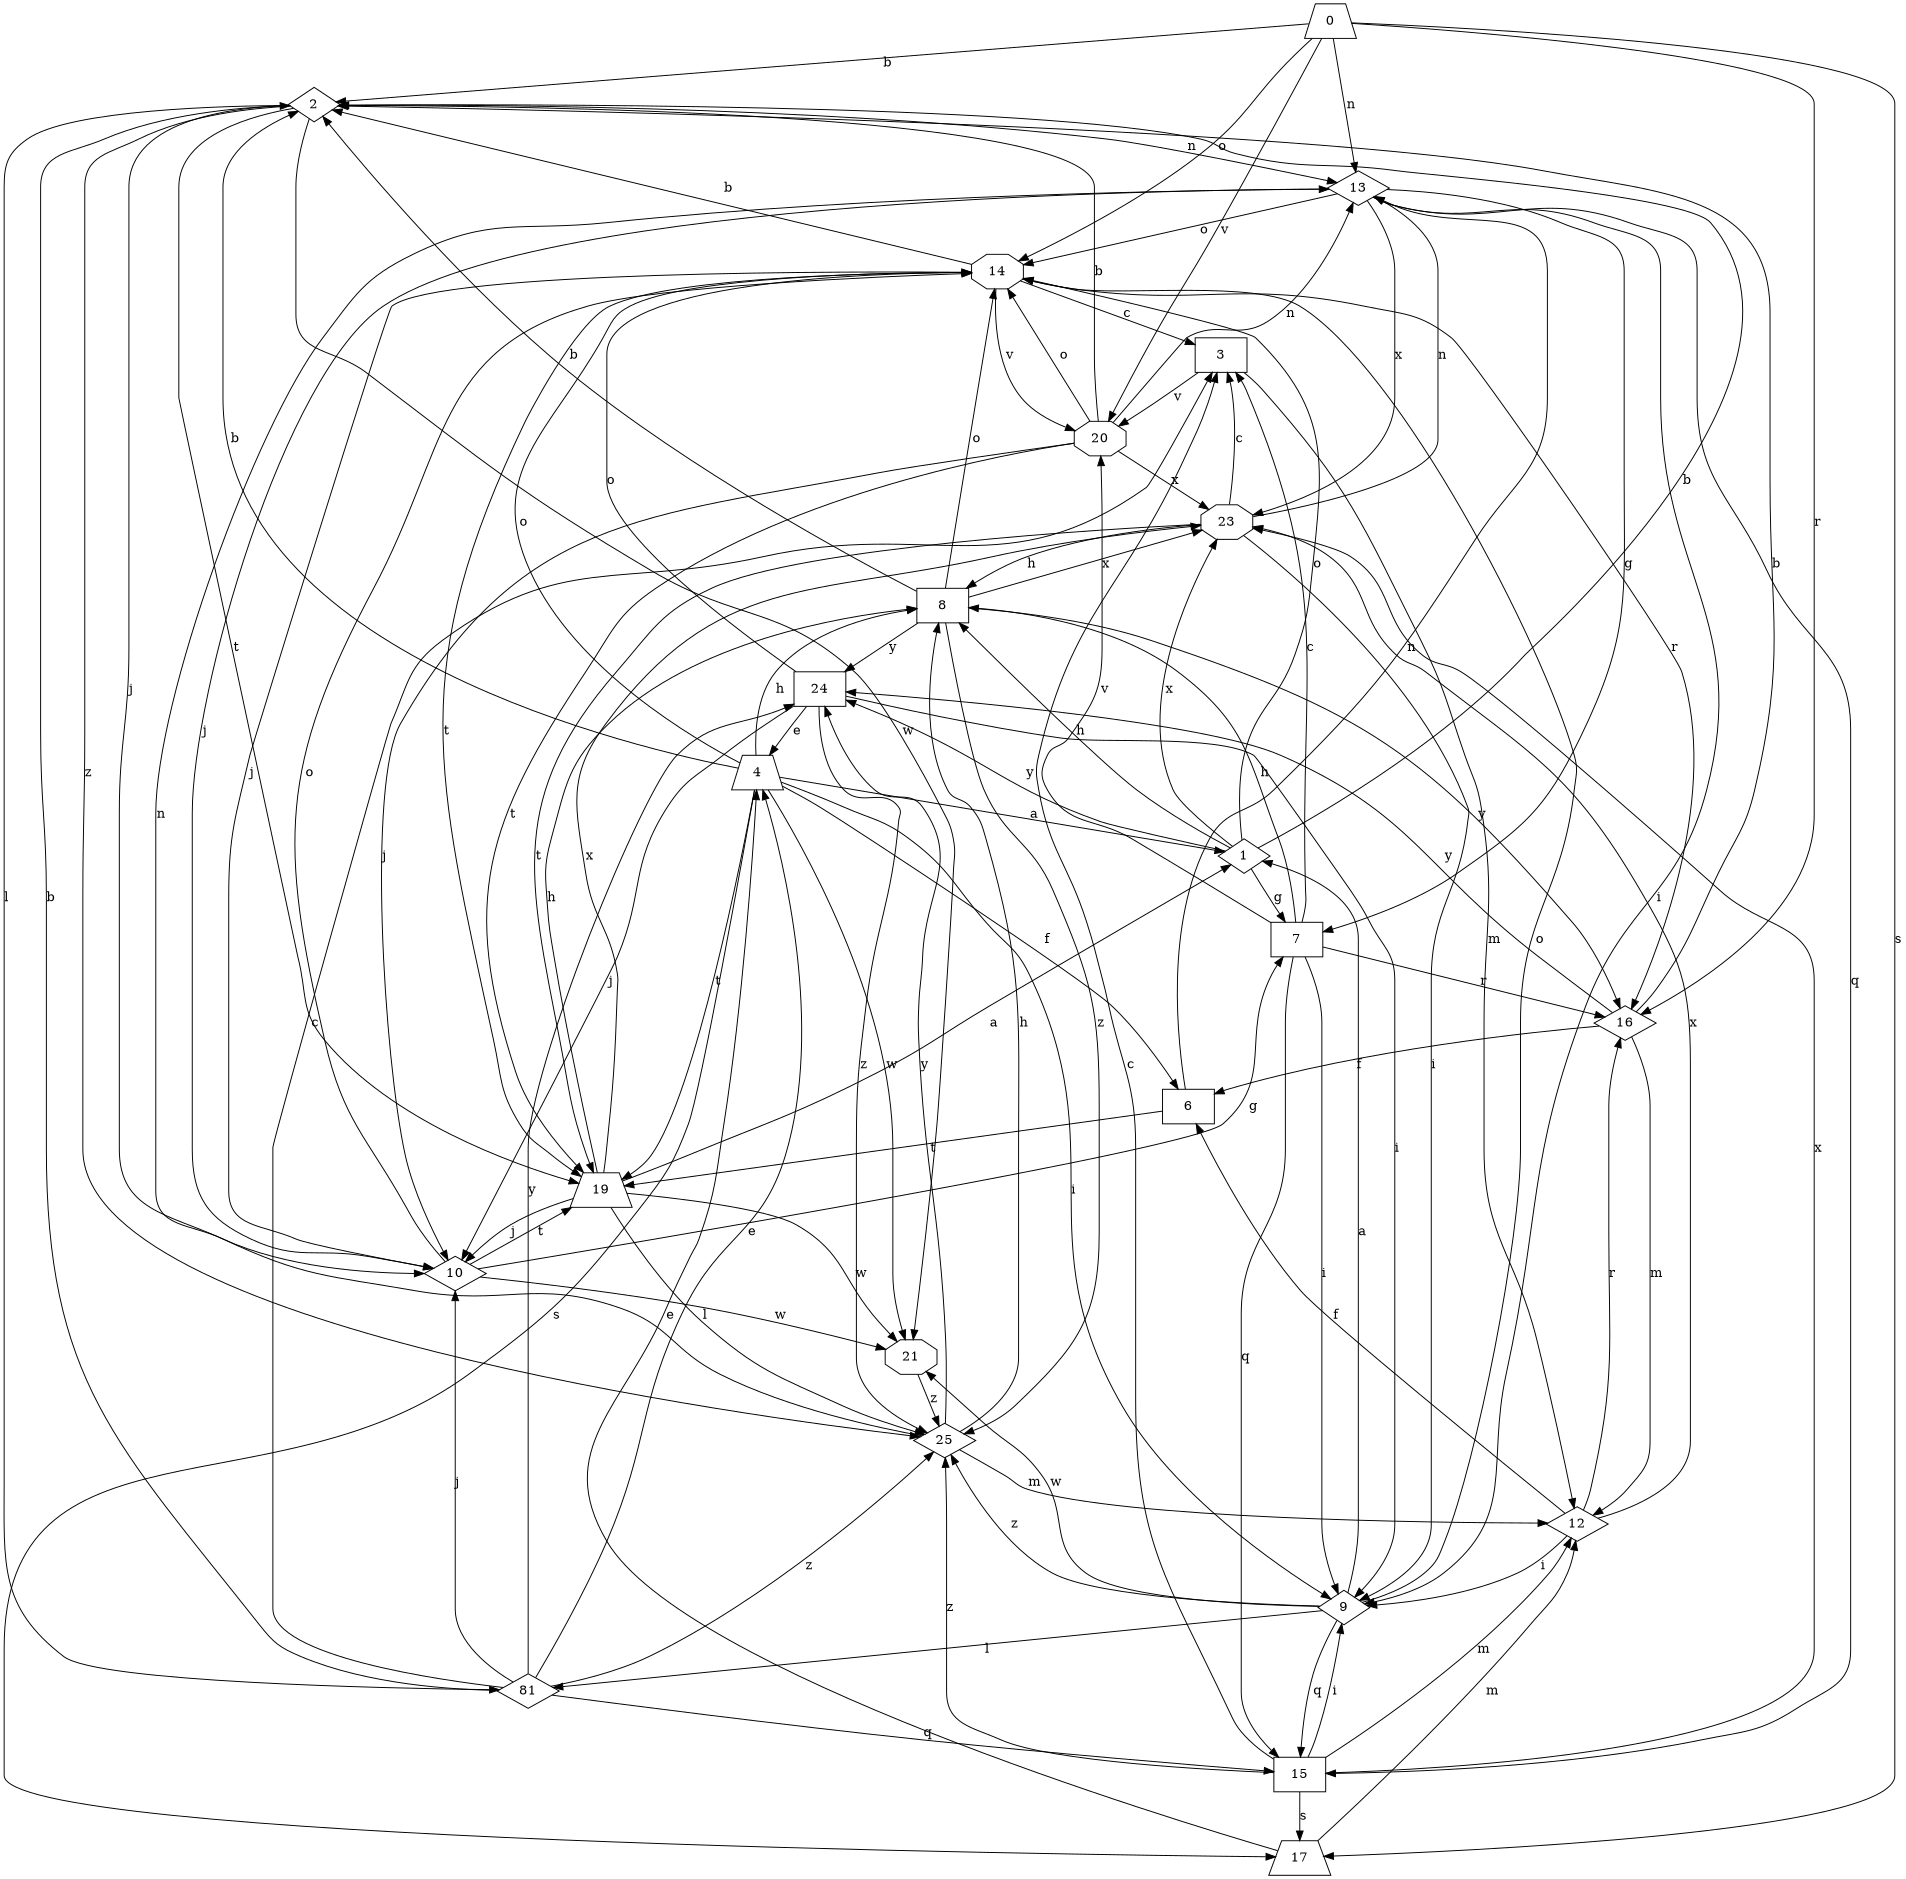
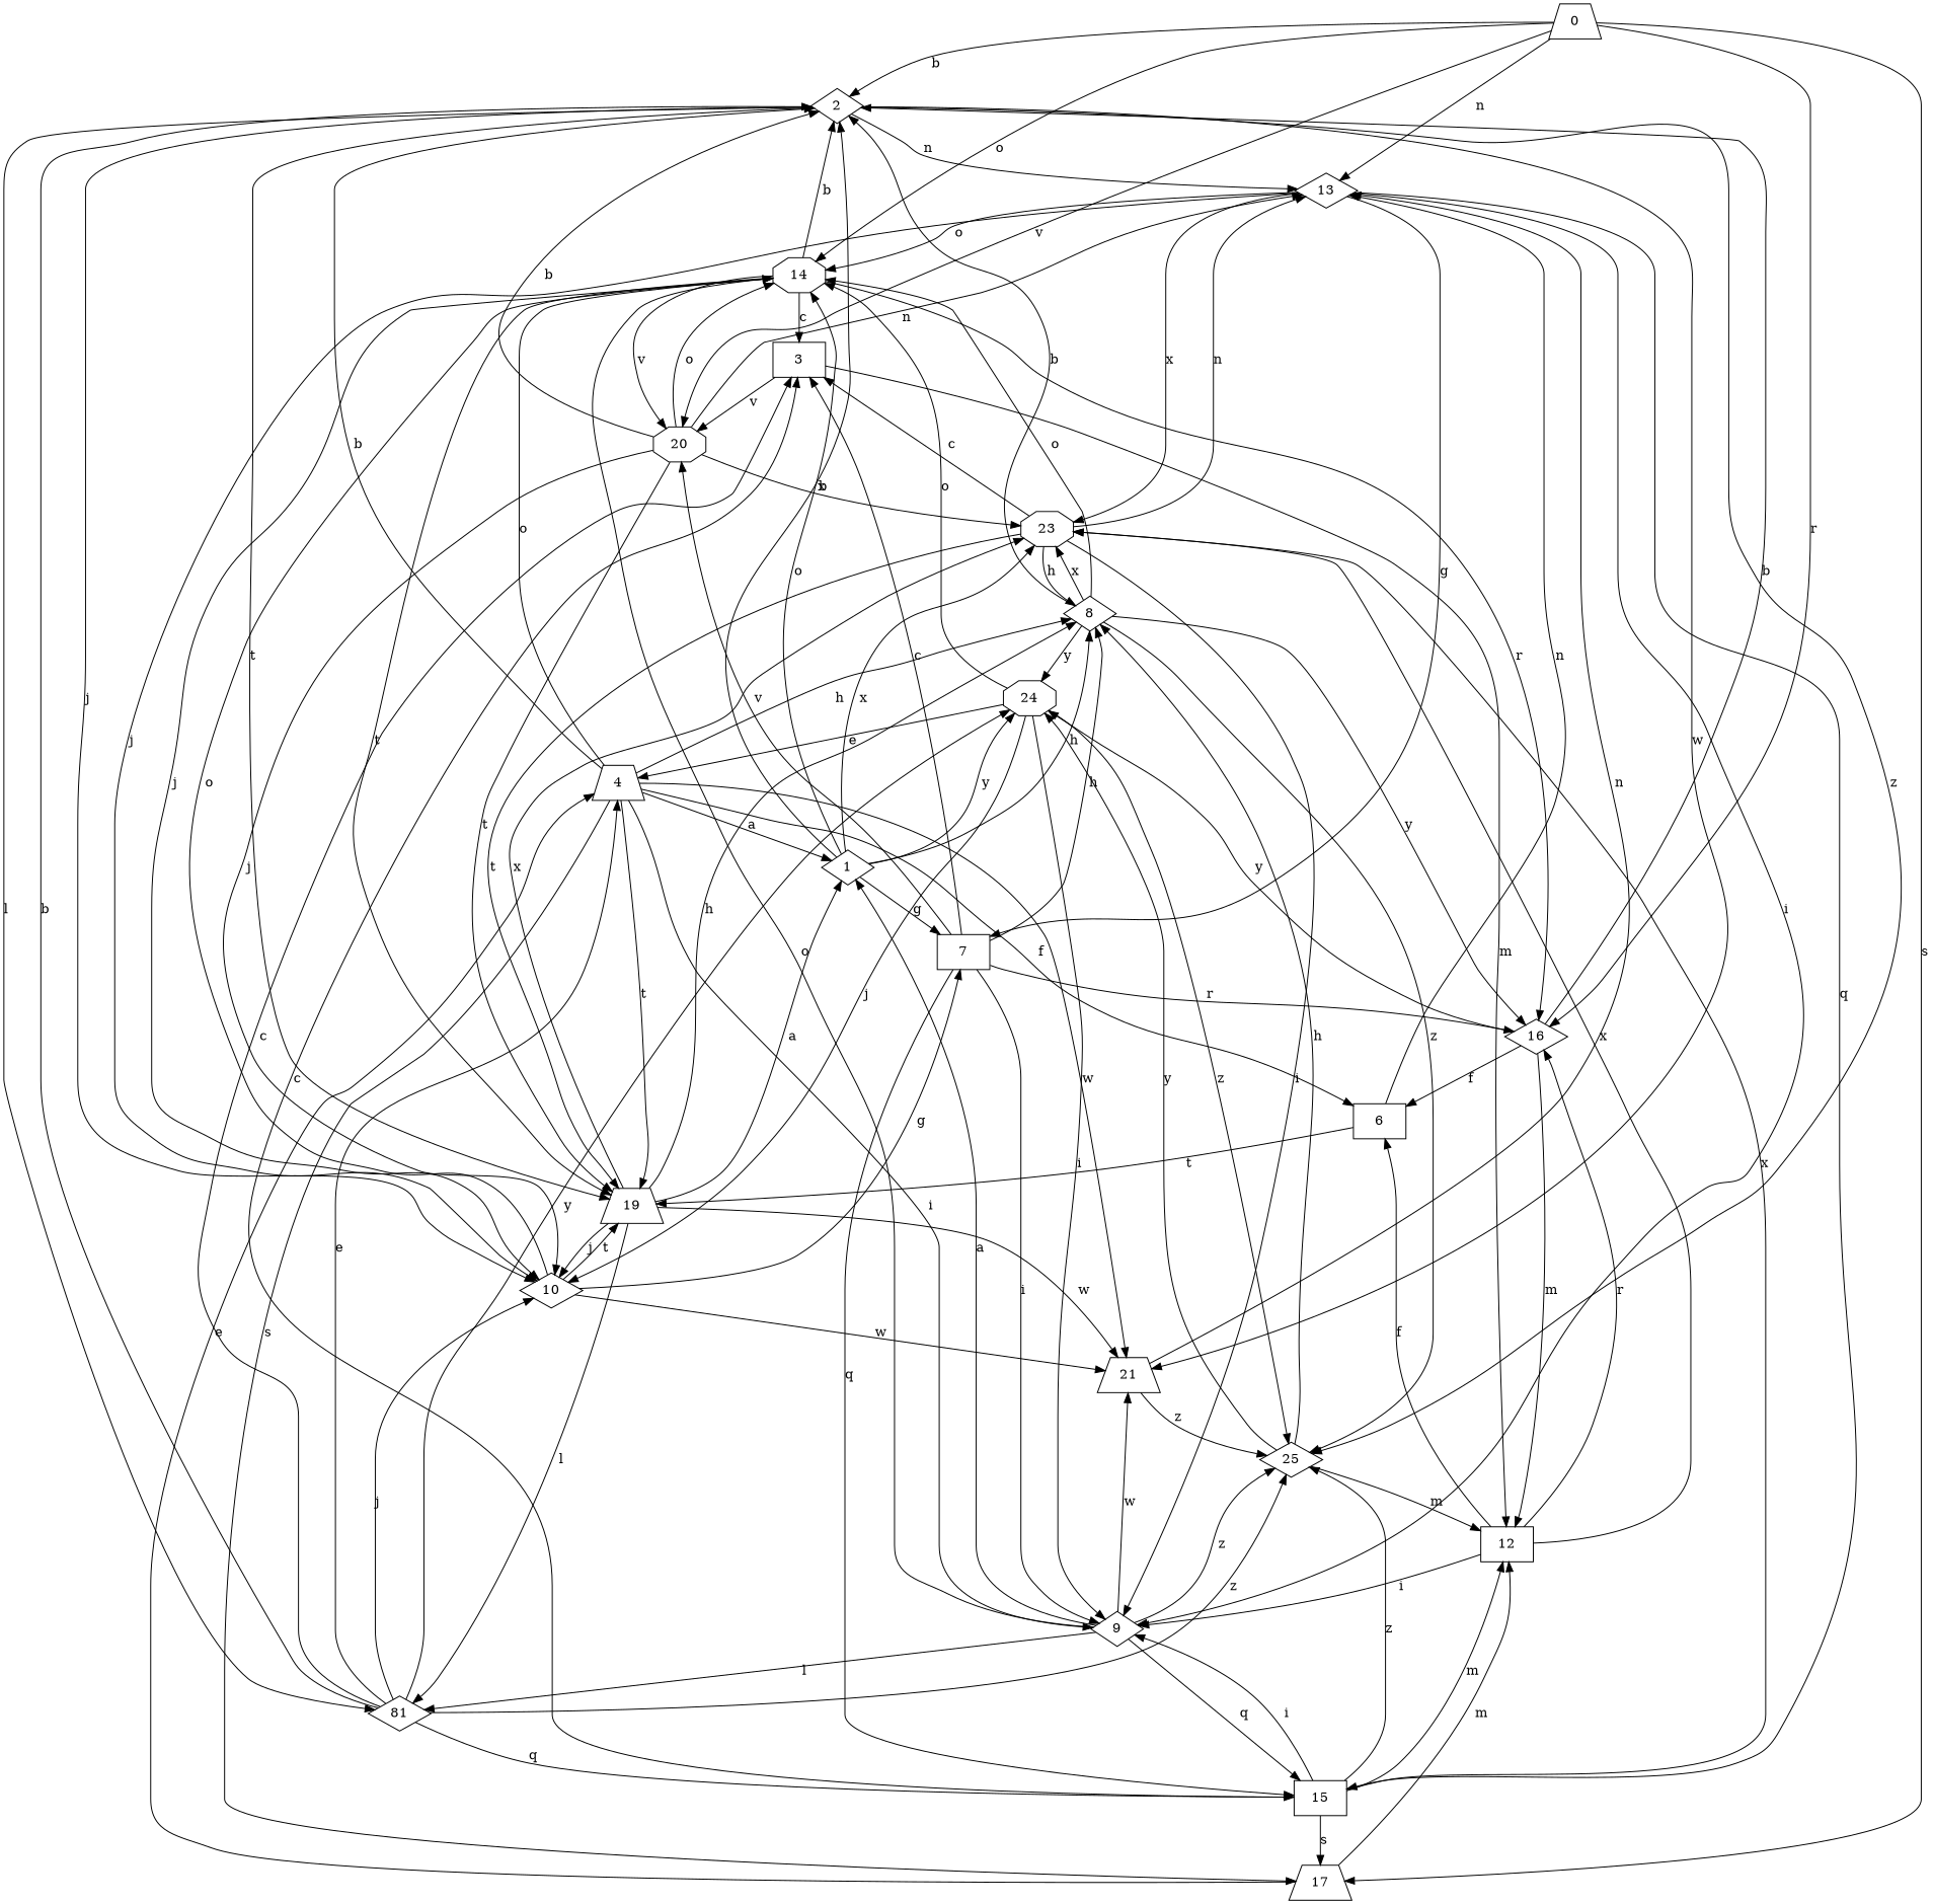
  strict digraph {
    node [shape=diamond]
    0 [shape=trapezium]
    2
    13
    14 [shape=octagon]
    16
    17 [shape=trapezium]
    20 [shape=octagon]
    10
    n9 [label=81]
    19 [shape=trapezium]
-   21 [shape=octagon]
+   21 [shape=trapezium]
    25
    7 [shape=box]
    23 [shape=octagon]
    9
    15 [shape=box]
    3 [shape=box]
-   24 [shape=box]
-   12
+   24 [shape=octagon]
+   12 [shape=box]
    6 [shape=box]
    4 [shape=trapezium]
    1
-   8 [shape=box]
+   8
    0 -> 2 [label=b]
    0 -> 13 [label=n]
    0 -> 14 [label=o]
    0 -> 16 [label=r]
    0 -> 17 [label=s]
    0 -> 20 [label=v]
    2 -> 13 [label=n]
    2 -> 10 [label=j]
    2 -> n9 [label=l]
    2 -> 19 [label=t]
    2 -> 21 [label=w]
    2 -> 25 [label=z]
    13 -> 14 [label=o]
    13 -> 10 [label=j]
    13 -> 7 [label=g]
    13 -> 23 [label=x]
    13 -> 9 [label=i]
    13 -> 15 [label=q]
    14 -> 2 [label=b]
    14 -> 16 [label=r]
    14 -> 20 [label=v]
    14 -> 10 [label=j]
    14 -> 19 [label=t]
    14 -> 3 [label=c]
    16 -> 2 [label=b]
    16 -> 24 [label=y]
    16 -> 12 [label=m]
    16 -> 6 [label=f]
    17 -> 12 [label=m]
    17 -> 4 [label=e]
    20 -> 2 [label=b]
    20 -> 13 [label=n]
    20 -> 14 [label=o]
    20 -> 10 [label=j]
    20 -> 19 [label=t]
    20 -> 23 [label=x]
    10 -> 14 [label=o]
    10 -> 19 [label=t]
    10 -> 21 [label=w]
    10 -> 7 [label=g]
    n9 -> 2 [label=b]
    n9 -> 10 [label=j]
    n9 -> 25 [label=z]
    n9 -> 15 [label=q]
    n9 -> 3 [label=c]
    n9 -> 24 [label=y]
    n9 -> 4 [label=e]
    19 -> 10 [label=j]
-   19 -> 25 [label=l]
+   19 -> n9 [label=l]
    19 -> 21 [label=w]
    19 -> 23 [label=x]
    19 -> 1 [label=a]
    19 -> 8 [label=h]
-   25 -> 13 [label=n]
+   21 -> 13 [label=n]
    21 -> 25 [label=z]
    25 -> 24 [label=y]
    25 -> 12 [label=m]
    25 -> 8 [label=h]
    7 -> 16 [label=r]
    7 -> 20 [label=v]
    7 -> 9 [label=i]
    7 -> 15 [label=q]
    7 -> 3 [label=c]
    7 -> 8 [label=h]
    23 -> 13 [label=n]
    23 -> 19 [label=t]
    23 -> 9 [label=i]
    23 -> 3 [label=c]
    23 -> 8 [label=h]
    9 -> 14 [label=o]
    9 -> n9 [label=l]
    9 -> 21 [label=w]
    9 -> 25 [label=z]
    9 -> 15 [label=q]
    9 -> 1 [label=a]
    15 -> 17 [label=s]
    15 -> 25 [label=z]
    15 -> 23 [label=x]
    15 -> 9 [label=i]
    15 -> 3 [label=c]
    15 -> 12 [label=m]
    3 -> 20 [label=v]
    3 -> 12 [label=m]
    24 -> 14 [label=o]
    24 -> 10 [label=j]
    24 -> 25 [label=z]
    24 -> 9 [label=i]
    24 -> 4 [label=e]
    12 -> 16 [label=r]
    12 -> 23 [label=x]
    12 -> 9 [label=i]
    12 -> 6 [label=f]
    6 -> 13 [label=n]
    6 -> 19 [label=t]
    4 -> 2 [label=b]
    4 -> 14 [label=o]
    4 -> 17 [label=s]
    4 -> 19 [label=t]
    4 -> 21 [label=w]
    4 -> 9 [label=i]
    4 -> 6 [label=f]
    4 -> 1 [label=a]
    4 -> 8 [label=h]
    1 -> 2 [label=b]
    1 -> 14 [label=o]
    1 -> 7 [label=g]
    1 -> 23 [label=x]
    1 -> 24 [label=y]
    1 -> 8 [label=h]
    8 -> 2 [label=b]
    8 -> 14 [label=o]
    8 -> 16 [label=y]
    8 -> 25 [label=z]
    8 -> 23 [label=x]
    8 -> 24 [label=y]
  }
